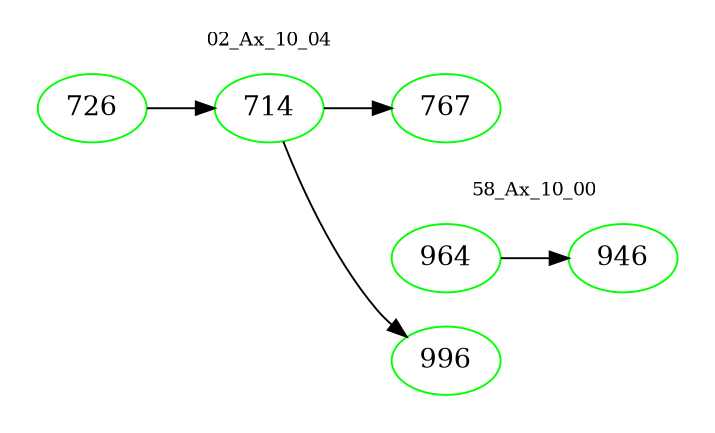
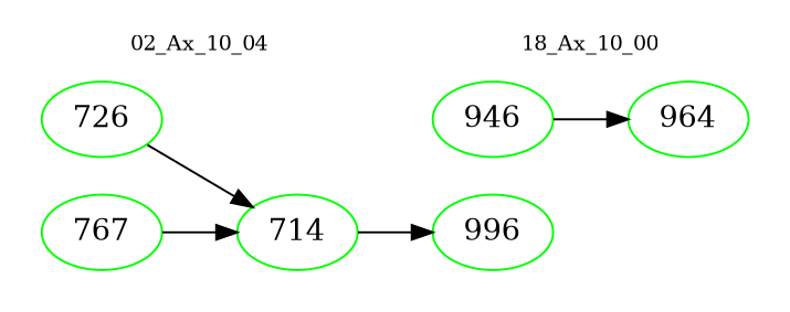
  digraph {
    rankdir=LR
    node [color=green]
    edge [color=black]
    n1 [label=726]
    n2 [label=714]
    n3 [label=767]
    n4 [label=964]
    n5 [label=946]
    n6 [label=996]
    subgraph cluster_1 {
      color=white
      fontsize=10
      label="02_Ax_10_04"
      n1
      n2
      n3
    }
    subgraph cluster_2 {
      color=white
      fontsize=10
-     label="58_Ax_10_00"
+     label="18_Ax_10_00"
      n4
      n5
      n6
    }
    n1 -> n2
-   n2 -> n3
+   n3 -> n2
    n2 -> n6
-   n4 -> n5
+   n5 -> n4
  }
